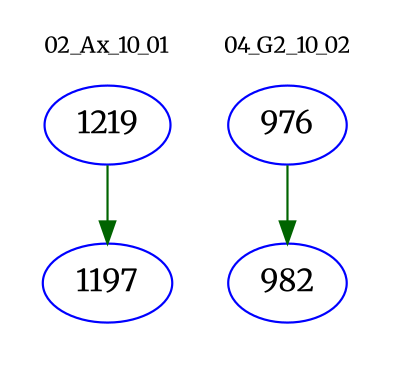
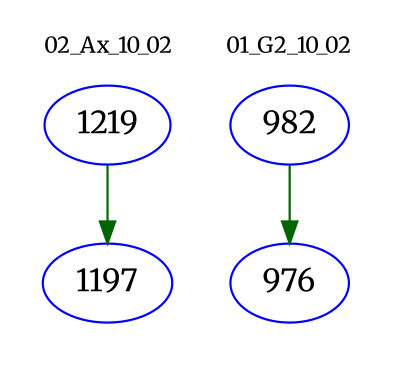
  digraph {
    fontname=Merriweather
    node [color=blue fontname=Merriweather]
    edge [color=darkgreen fontname=Merriweather]
    n1 [label=1219]
    n2 [label=1197]
    n3 [label=982]
    n4 [label=976]
    subgraph cluster_1 {
      color=white
      fontsize=10
-     label="02_Ax_10_01"
+     label="02_Ax_10_02"
      n1
      n2
    }
    subgraph cluster_2 {
      color=white
      fontsize=10
-     label="04_G2_10_02"
+     label="01_G2_10_02"
      n3
      n4
    }
    n1 -> n2
-   n4 -> n3
+   n3 -> n4
  }
